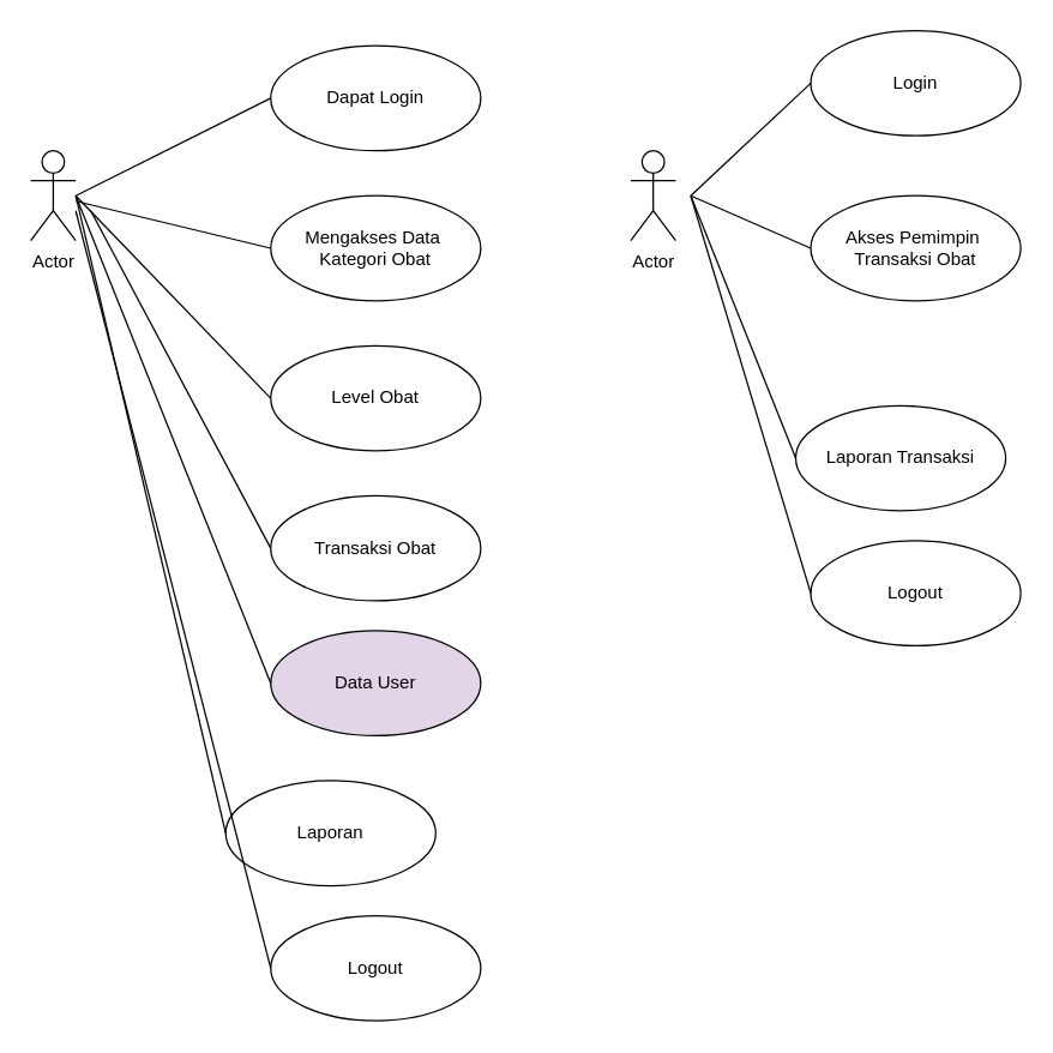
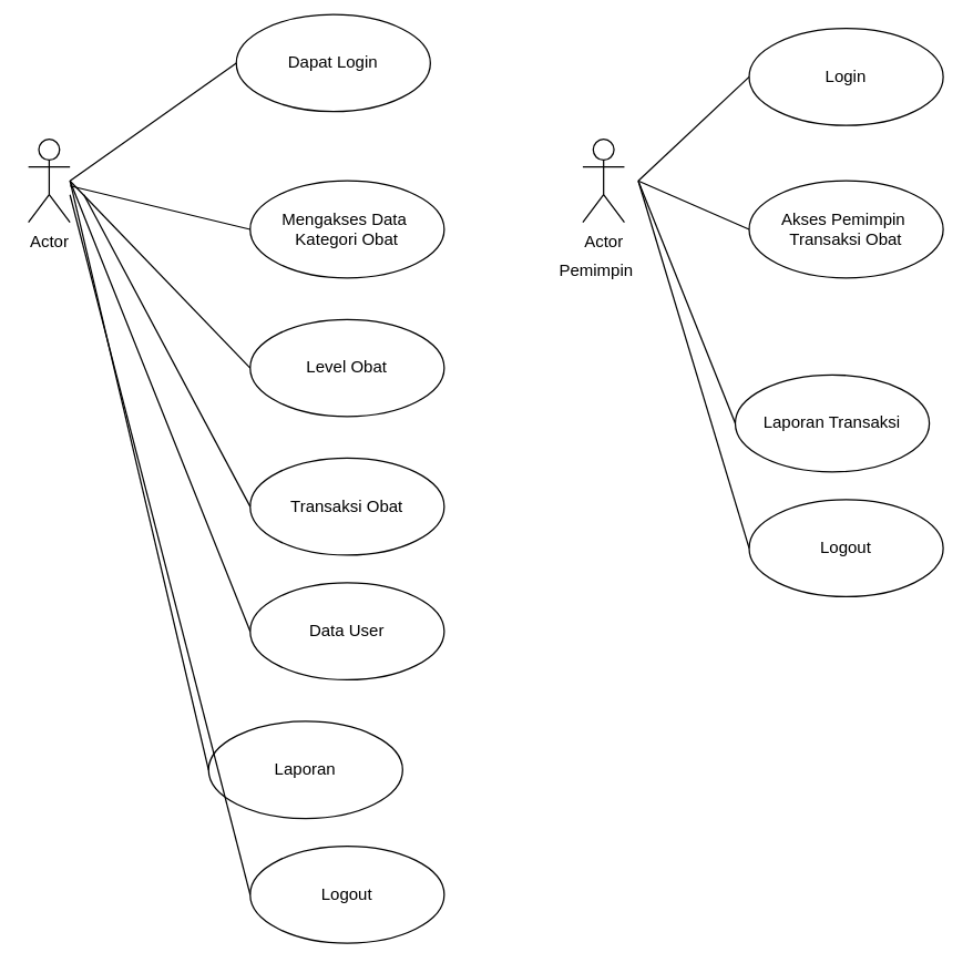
  <mxCell id="0" />
  <mxCell id="1" parent="0" />
  <mxCell id="2" value="Actor" style="shape=umlActor;verticalLabelPosition=bottom;verticalAlign=top;html=1;" parent="1" vertex="1"><mxGeometry x="20" y="100" width="30" height="60" as="geometry" /></mxCell>
- <mxCell id="3" value="Dapat Login" style="ellipse;whiteSpace=wrap;html=1;" parent="1" vertex="1"><mxGeometry x="180" y="30" width="140" height="70" as="geometry" /></mxCell>
+ <mxCell id="3" value="Dapat Login" style="ellipse;whiteSpace=wrap;html=1;" parent="1" vertex="1"><mxGeometry x="170" y="10" width="140" height="70" as="geometry" /></mxCell>
  <mxCell id="4" value="Level Obat" style="ellipse;whiteSpace=wrap;html=1;" parent="1" vertex="1"><mxGeometry x="180" y="230" width="140" height="70" as="geometry" /></mxCell>
  <mxCell id="5" value="Mengakses Data&amp;nbsp;&lt;br&gt;Kategori Obat" style="ellipse;whiteSpace=wrap;html=1;" parent="1" vertex="1"><mxGeometry x="180" y="130" width="140" height="70" as="geometry" /></mxCell>
  <mxCell id="6" value="Transaksi Obat" style="ellipse;whiteSpace=wrap;html=1;" parent="1" vertex="1"><mxGeometry x="180" y="330" width="140" height="70" as="geometry" /></mxCell>
- <mxCell id="7" value="Data User" style="ellipse;whiteSpace=wrap;html=1;fillColor=#e1d5e7;" parent="1" vertex="1"><mxGeometry x="180" y="420" width="140" height="70" as="geometry" /></mxCell>
+ <mxCell id="7" value="Data User" style="ellipse;whiteSpace=wrap;html=1;" parent="1" vertex="1"><mxGeometry x="180" y="420" width="140" height="70" as="geometry" /></mxCell>
  <mxCell id="8" value="Laporan" style="ellipse;whiteSpace=wrap;html=1;" parent="1" vertex="1"><mxGeometry x="150" y="520" width="140" height="70" as="geometry" /></mxCell>
  <mxCell id="9" value="Logout" style="ellipse;whiteSpace=wrap;html=1;" parent="1" vertex="1"><mxGeometry x="180" y="610" width="140" height="70" as="geometry" /></mxCell>
  <mxCell id="10" value="" style="endArrow=none;html=1;rounded=0;entryX=0;entryY=0.5;entryDx=0;entryDy=0;" parent="1" target="3" edge="1"><mxGeometry width="50" height="50" relative="1" as="geometry"><mxPoint x="50" y="130" as="sourcePoint" /><mxPoint x="110" y="80" as="targetPoint" /></mxGeometry></mxCell>
  <mxCell id="11" value="" style="endArrow=none;html=1;rounded=0;entryX=0;entryY=0.5;entryDx=0;entryDy=0;" parent="1" source="2" target="5" edge="1"><mxGeometry width="50" height="50" relative="1" as="geometry"><mxPoint x="70" y="140" as="sourcePoint" /><mxPoint x="190" y="75" as="targetPoint" /></mxGeometry></mxCell>
  <mxCell id="12" value="" style="endArrow=none;html=1;rounded=0;entryX=0;entryY=0.5;entryDx=0;entryDy=0;" parent="1" target="4" edge="1"><mxGeometry width="50" height="50" relative="1" as="geometry"><mxPoint x="50" y="130" as="sourcePoint" /><mxPoint x="180" y="75" as="targetPoint" /></mxGeometry></mxCell>
  <mxCell id="13" value="" style="endArrow=none;html=1;rounded=0;entryX=0;entryY=0.5;entryDx=0;entryDy=0;" parent="1" target="6" edge="1"><mxGeometry width="50" height="50" relative="1" as="geometry"><mxPoint x="60" y="140" as="sourcePoint" /><mxPoint x="200" y="285" as="targetPoint" /></mxGeometry></mxCell>
  <mxCell id="14" value="" style="endArrow=none;html=1;rounded=0;entryX=0;entryY=0.5;entryDx=0;entryDy=0;" parent="1" target="7" edge="1"><mxGeometry width="50" height="50" relative="1" as="geometry"><mxPoint x="50" y="130" as="sourcePoint" /><mxPoint x="190" y="375" as="targetPoint" /></mxGeometry></mxCell>
  <mxCell id="15" value="" style="endArrow=none;html=1;rounded=0;entryX=0;entryY=0.5;entryDx=0;entryDy=0;" parent="1" target="8" edge="1"><mxGeometry width="50" height="50" relative="1" as="geometry"><mxPoint x="50" y="130" as="sourcePoint" /><mxPoint x="190" y="465" as="targetPoint" /></mxGeometry></mxCell>
  <mxCell id="16" value="" style="endArrow=none;html=1;rounded=0;entryX=0;entryY=0.5;entryDx=0;entryDy=0;" parent="1" target="9" edge="1"><mxGeometry width="50" height="50" relative="1" as="geometry"><mxPoint x="50" y="140" as="sourcePoint" /><mxPoint x="190" y="565" as="targetPoint" /></mxGeometry></mxCell>
  <mxCell id="17" value="Actor" style="shape=umlActor;verticalLabelPosition=bottom;verticalAlign=top;html=1;outlineConnect=0;" parent="1" vertex="1"><mxGeometry x="420" y="100" width="30" height="60" as="geometry" /></mxCell>
  <mxCell id="18" value="Login" style="ellipse;whiteSpace=wrap;html=1;" parent="1" vertex="1"><mxGeometry x="540" y="20" width="140" height="70" as="geometry" /></mxCell>
  <mxCell id="19" value="Akses Pemimpin&amp;nbsp;&lt;br&gt;Transaksi Obat" style="ellipse;whiteSpace=wrap;html=1;" parent="1" vertex="1"><mxGeometry x="540" y="130" width="140" height="70" as="geometry" /></mxCell>
  <mxCell id="20" value="Laporan Transaksi" style="ellipse;whiteSpace=wrap;html=1;" parent="1" vertex="1"><mxGeometry x="530" y="270" width="140" height="70" as="geometry" /></mxCell>
  <mxCell id="21" value="Logout" style="ellipse;whiteSpace=wrap;html=1;" parent="1" vertex="1"><mxGeometry x="540" y="360" width="140" height="70" as="geometry" /></mxCell>
  <mxCell id="22" value="" style="endArrow=none;html=1;rounded=0;entryX=0;entryY=0.5;entryDx=0;entryDy=0;" parent="1" target="18" edge="1"><mxGeometry width="50" height="50" relative="1" as="geometry"><mxPoint x="460" y="130" as="sourcePoint" /><mxPoint x="590" y="65" as="targetPoint" /></mxGeometry></mxCell>
  <mxCell id="23" value="" style="endArrow=none;html=1;rounded=0;entryX=0;entryY=0.5;entryDx=0;entryDy=0;" parent="1" target="19" edge="1"><mxGeometry width="50" height="50" relative="1" as="geometry"><mxPoint x="460" y="130" as="sourcePoint" /><mxPoint x="550" y="65" as="targetPoint" /></mxGeometry></mxCell>
  <mxCell id="24" value="" style="endArrow=none;html=1;rounded=0;entryX=0;entryY=0.5;entryDx=0;entryDy=0;" parent="1" target="20" edge="1"><mxGeometry width="50" height="50" relative="1" as="geometry"><mxPoint x="460" y="130" as="sourcePoint" /><mxPoint x="550" y="175" as="targetPoint" /></mxGeometry></mxCell>
  <mxCell id="25" value="" style="endArrow=none;html=1;rounded=0;entryX=0;entryY=0.5;entryDx=0;entryDy=0;" parent="1" target="21" edge="1"><mxGeometry width="50" height="50" relative="1" as="geometry"><mxPoint x="460" y="130" as="sourcePoint" /><mxPoint x="550" y="295" as="targetPoint" /></mxGeometry></mxCell>
+ <mxCell id="26" value="Pemimpin&lt;br&gt;" style="text;strokeColor=none;align=center;fillColor=none;html=1;verticalAlign=middle;whiteSpace=wrap;rounded=0;" parent="1" vertex="1"><mxGeometry x="400" y="180" width="60" height="30" as="geometry" /></mxCell>
